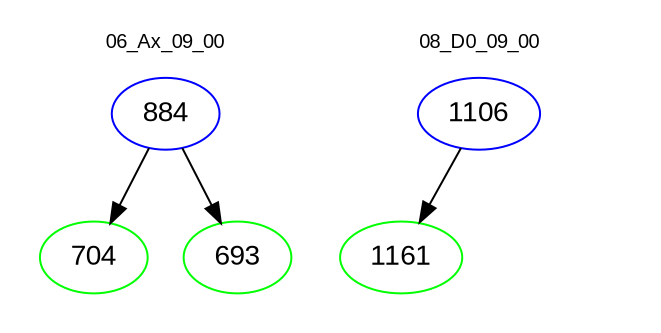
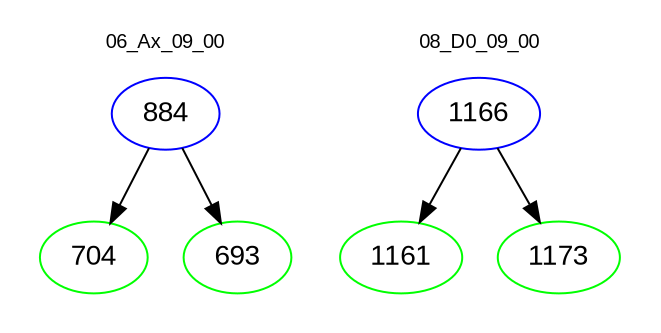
  digraph {
    fontname="Liberation Sans"
    node [color=green fontname="Liberation Sans"]
    edge [color=black fontname="Liberation Sans"]
    n1 [color=blue label=884]
    n2 [label=704]
    n3 [label=693]
-   n4 [color=blue label=1106]
+   n4 [color=blue label=1166]
    n5 [label=1161]
+   n6 [label=1173]
    subgraph cluster_1 {
      color=white
      fontsize=10
      label="06_Ax_09_00"
      n1
      n2
      n3
    }
    subgraph cluster_2 {
      color=white
      fontsize=10
      label="08_D0_09_00"
      n4
      n5
+     n6
    }
    n1 -> n2
    n1 -> n3
    n4 -> n5
+   n4 -> n6
  }
